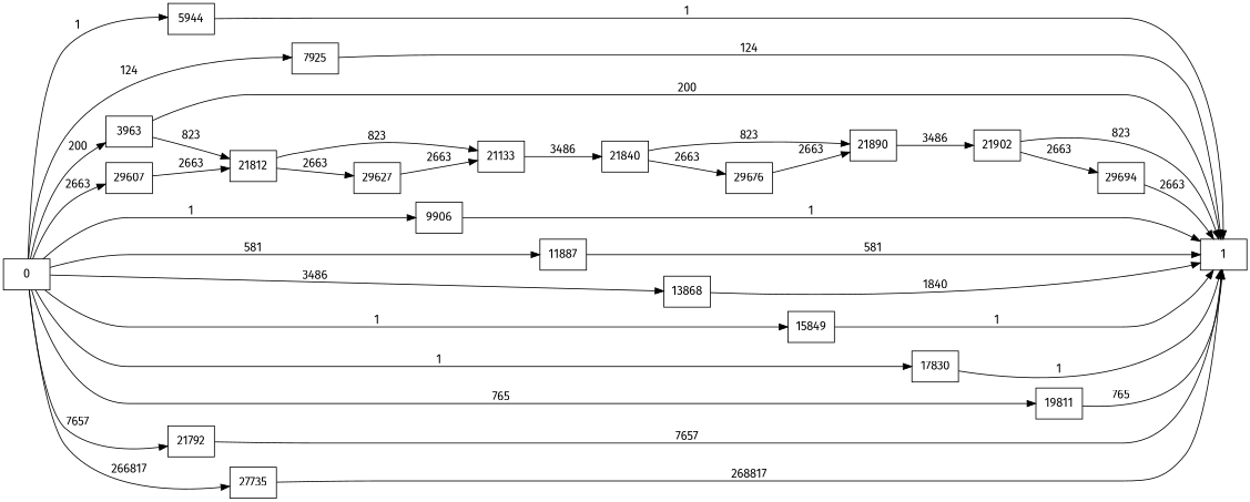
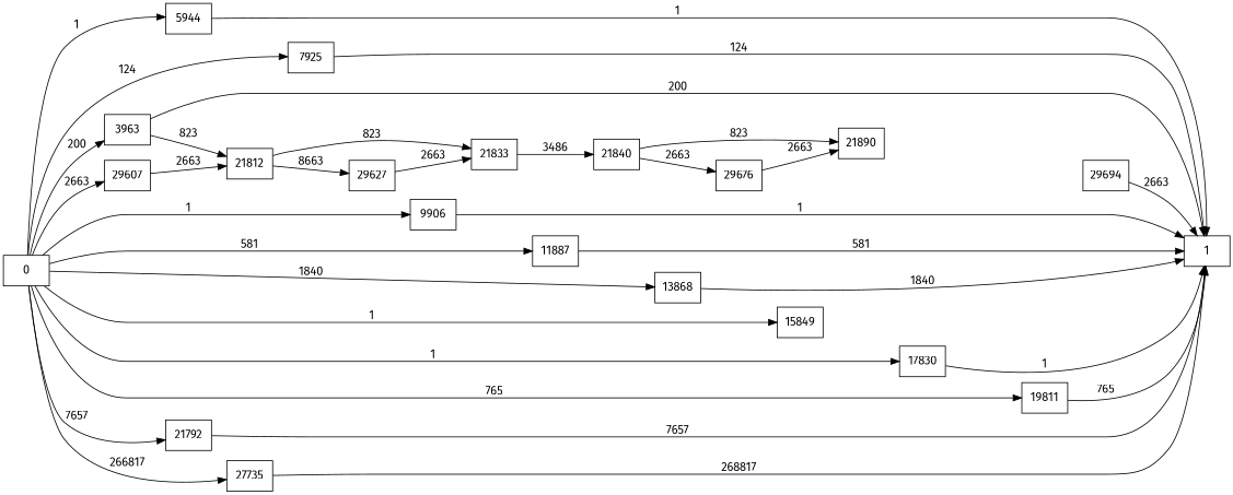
  digraph {
    fontname="Fira Sans"
    rankdir=LR
    node [fontname="Fira Sans" shape=rectangle]
    edge [fontname="Fira Sans"]
    3963
    1
    21812
    5944
    7925
    9906
    11887
    13868
    15849
    17830
    19811
    21792
-   21833 [label=21133]
+   21833
    29627
    21840
    21890
    29676
-   21902
    29694
    27735
    29607
    0
    3963 -> 1 [label=200]
    3963 -> 21812 [label=823]
    21812 -> 21833 [label=823]
-   21812 -> 29627 [label=2663]
+   21812 -> 29627 [label=8663]
    5944 -> 1 [label=1]
    7925 -> 1 [label=124]
    9906 -> 1 [label=1]
    11887 -> 1 [label=581]
    13868 -> 1 [label=1840]
-   15849 -> 1 [label=1]
    17830 -> 1 [label=1]
    19811 -> 1 [label=765]
    21792 -> 1 [label=7657]
    21833 -> 21840 [label=3486]
    29627 -> 21833 [label=2663]
    21840 -> 21890 [label=823]
    21840 -> 29676 [label=2663]
-   21890 -> 21902 [label=3486]
    29676 -> 21890 [label=2663]
-   21902 -> 1 [label=823]
-   21902 -> 29694 [label=2663]
    29694 -> 1 [label=2663]
    27735 -> 1 [label=268817]
    29607 -> 21812 [label=2663]
    0 -> 3963 [label=200]
    0 -> 5944 [label=1]
    0 -> 7925 [label=124]
    0 -> 9906 [label=1]
    0 -> 11887 [label=581]
-   0 -> 13868 [label=3486]
+   0 -> 13868 [label=1840]
    0 -> 15849 [label=1]
    0 -> 17830 [label=1]
    0 -> 19811 [label=765]
    0 -> 21792 [label=7657]
    0 -> 27735 [label=266817]
    0 -> 29607 [label=2663]
  }
